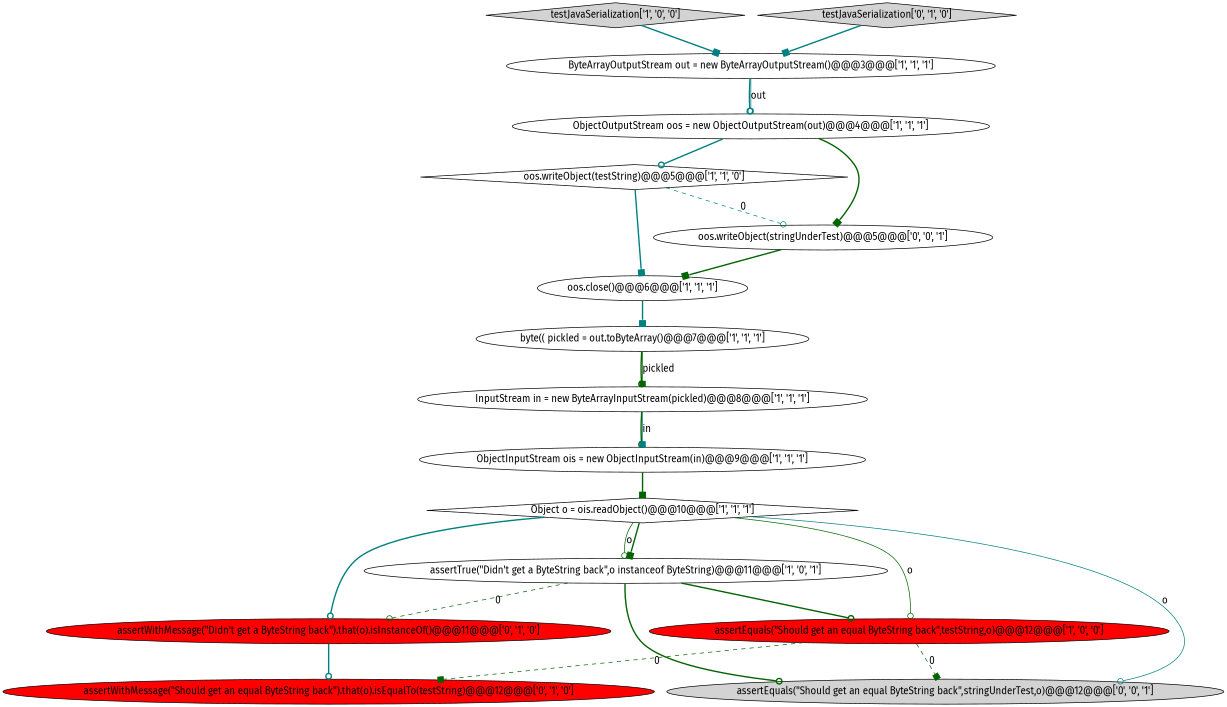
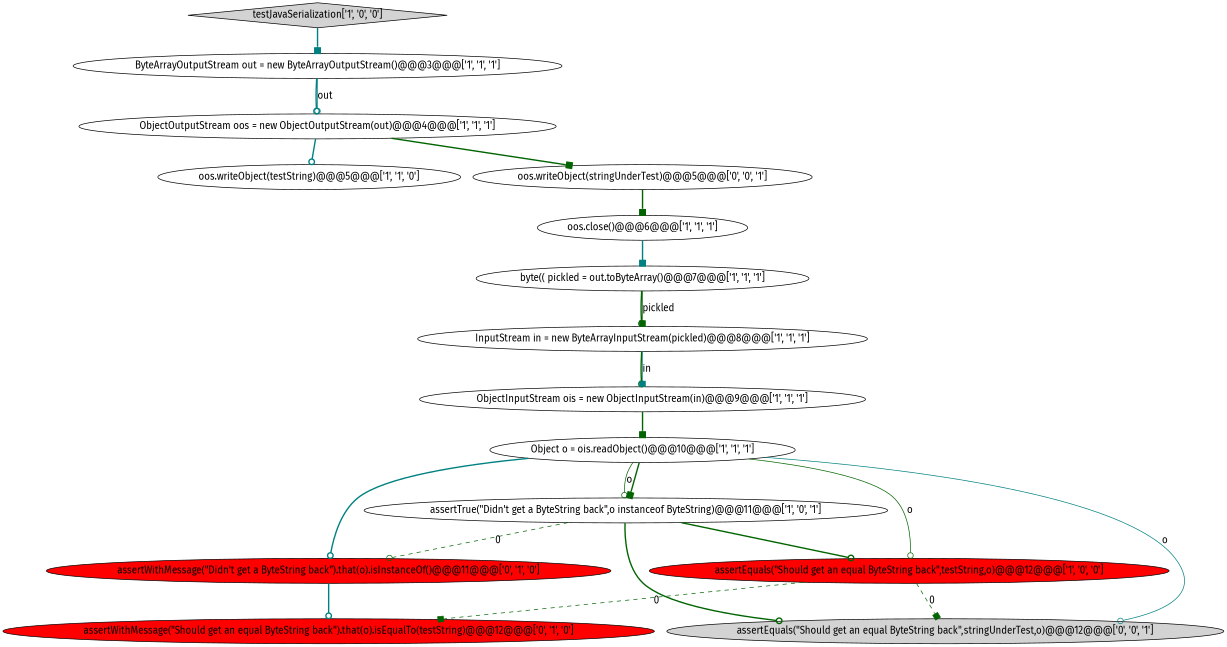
  digraph {
    fontname="Fira Sans"
    node [fillcolor=white fontname="Fira Sans" shape=ellipse style=filled]
    edge [arrowhead=odot color=darkgreen fontname="Fira Sans" style=bold]
-   n1 [label="oos.writeObject(testString)@@@5@@@['1', '1', '0']" shape=diamond]
+   n1 [label="oos.writeObject(testString)@@@5@@@['1', '1', '0']"]
    n2 [label="oos.close()@@@6@@@['1', '1', '1']"]
    n3 [label="oos.writeObject(stringUnderTest)@@@5@@@['0', '0', '1']"]
    n4 [label="byte(( pickled = out.toByteArray()@@@7@@@['1', '1', '1']"]
    n5 [label="InputStream in = new ByteArrayInputStream(pickled)@@@8@@@['1', '1', '1']"]
    n6 [label="assertTrue(\"Didn't get a ByteString back\",o instanceof ByteString)@@@11@@@['1', '0', '1']"]
    n7 [fillcolor=red label="assertEquals(\"Should get an equal ByteString back\",testString,o)@@@12@@@['1', '0', '0']"]
    n8 [fillcolor=red label="assertWithMessage(\"Didn't get a ByteString back\").that(o).isInstanceOf()@@@11@@@['0', '1', '0']"]
    n9 [fillcolor=lightgray label="assertEquals(\"Should get an equal ByteString back\",stringUnderTest,o)@@@12@@@['0', '0', '1']"]
    n10 [fillcolor=red label="assertWithMessage(\"Should get an equal ByteString back\").that(o).isEqualTo(testString)@@@12@@@['0', '1', '0']"]
    n11 [label="ByteArrayOutputStream out = new ByteArrayOutputStream()@@@3@@@['1', '1', '1']"]
    n12 [label="ObjectOutputStream oos = new ObjectOutputStream(out)@@@4@@@['1', '1', '1']"]
    n13 [label="ObjectInputStream ois = new ObjectInputStream(in)@@@9@@@['1', '1', '1']"]
-   n14 [label="Object o = ois.readObject()@@@10@@@['1', '1', '1']" shape=diamond]
+   n14 [label="Object o = ois.readObject()@@@10@@@['1', '1', '1']"]
    n15 [fillcolor=lightgray label="testJavaSerialization['1', '0', '0']" shape=diamond]
-   n16 [fillcolor=lightgray label="testJavaSerialization['0', '1', '0']" shape=diamond]
-   n1 -> n2 [arrowhead=box color=teal]
-   n1 -> n3 [color=teal label=0 style=dashed]
    n2 -> n4 [arrowhead=box color=teal]
    n3 -> n2 [arrowhead=box]
    n4 -> n5
    n4 -> n5 [arrowhead=box label=pickled style=solid]
    n5 -> n13
    n5 -> n13 [arrowhead=box color=teal label=in style=solid]
    n6 -> n7
    n6 -> n8 [label=0 style=dashed]
    n6 -> n9
    n7 -> n9 [arrowhead=box label=0 style=dashed]
    n7 -> n10 [arrowhead=box label=0 style=dashed]
    n8 -> n10 [color=teal]
    n11 -> n12 [color=teal]
    n11 -> n12 [color=teal label=out style=solid]
    n12 -> n1 [color=teal]
    n12 -> n3 [arrowhead=box]
    n13 -> n14 [arrowhead=box]
    n14 -> n6 [label=o style=solid]
    n14 -> n6 [arrowhead=box]
    n14 -> n7 [label=o style=solid]
    n14 -> n8 [color=teal]
    n14 -> n9 [color=teal label=o style=solid]
    n15 -> n11 [arrowhead=box color=teal]
-   n16 -> n11 [arrowhead=box color=teal]
  }
